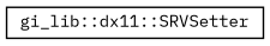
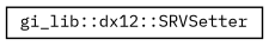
  digraph {
    rankdir=TB
    fontname="IBM Plex Mono"
-   n1 [color=black fillcolor=white fontname="IBM Plex Mono" fontsize=10 height=0.2 label="gi_lib::dx11::SRVSetter" shape=record style=filled width=0.4]
+   n1 [color=black fillcolor=white fontname="IBM Plex Mono" fontsize=10 height=0.2 label="gi_lib::dx12::SRVSetter" shape=record style=filled width=0.4]
  }
